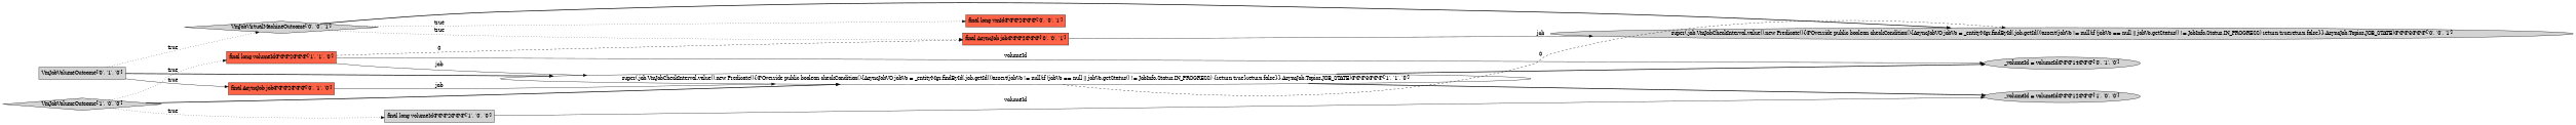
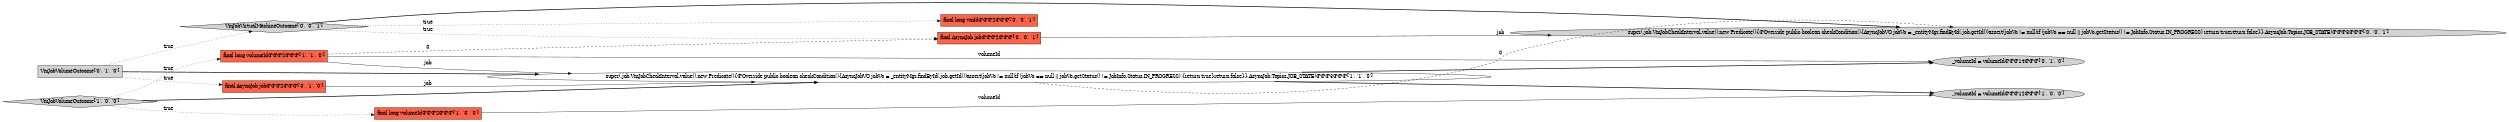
  digraph {
    rankdir=LR
    node [fillcolor=lightgray shape=box style=filled]
    edge [style=dotted]
    n1 [fillcolor=tomato label="final long vmId@@@2@@@['0', '0', '1']"]
    n2 [label="_volumeId = volumeId@@@12@@@['1', '0', '0']" shape=ellipse]
    n3 [fillcolor=tomato label="final long volumeId@@@2@@@['1', '1', '0']"]
    n4 [fillcolor=white label="super(,job,VmJobCheckInterval.value(),new Predicate(){@Override public boolean checkCondition(){AsyncJobVO jobVo = _entityMgr.findById(,job.getId())assert(jobVo != null)if (jobVo == null || jobVo.getStatus() != JobInfo.Status.IN_PROGRESS) {return true}return false}},AsyncJob.Topics.JOB_STATE)@@@3@@@['1', '1', '0']" shape=ellipse]
    n5 [label="_volumeId = volumeId@@@14@@@['0', '1', '0']" shape=ellipse]
    n6 [fillcolor=tomato label="final AsyncJob job@@@2@@@['0', '0', '1']"]
    n7 [label="super(,job,VmJobCheckInterval.value(),new Predicate(){@Override public boolean checkCondition(){AsyncJobVO jobVo = _entityMgr.findById(,job.getId())assert(jobVo != null)if (jobVo == null || jobVo.getStatus() != JobInfo.Status.IN_PROGRESS) return truereturn false}},AsyncJob.Topics.JOB_STATE)@@@3@@@['0', '0', '1']" shape=ellipse]
-   n8 [label="final long volumeId@@@2@@@['1', '0', '0']"]
+   n8 [fillcolor=tomato label="final long volumeId@@@2@@@['1', '0', '0']"]
    n9 [label="VmJobVolumeOutcome['0', '1', '0']"]
    n10 [fillcolor=tomato label="final AsyncJob job@@@2@@@['0', '1', '0']"]
    n11 [label="VmJobVirtualMachineOutcome['0', '0', '1']" shape=diamond]
    n12 [label="VmJobVolumeOutcome['1', '0', '0']" shape=diamond]
    n3 -> n4 [label=job style=solid]
    n3 -> n5 [label=volumeId style=solid]
    n3 -> n6 [label=0 style=dashed]
    n4 -> n2 [style=bold]
    n4 -> n5 [style=bold]
    n4 -> n7 [label=0 style=dashed]
    n6 -> n7 [label=job style=solid]
    n8 -> n2 [label=volumeId style=solid]
    n9 -> n4 [style=bold]
-   n9 -> n10 [label=true style=solid]
+   n9 -> n10 [label=true]
    n9 -> n11 [label=true]
    n10 -> n4 [label=job style=solid]
    n11 -> n1 [label=true]
    n11 -> n6 [label=true]
    n11 -> n7 [style=bold]
    n12 -> n3 [label=true]
    n12 -> n4 [style=bold]
    n12 -> n8 [label=true]
  }
